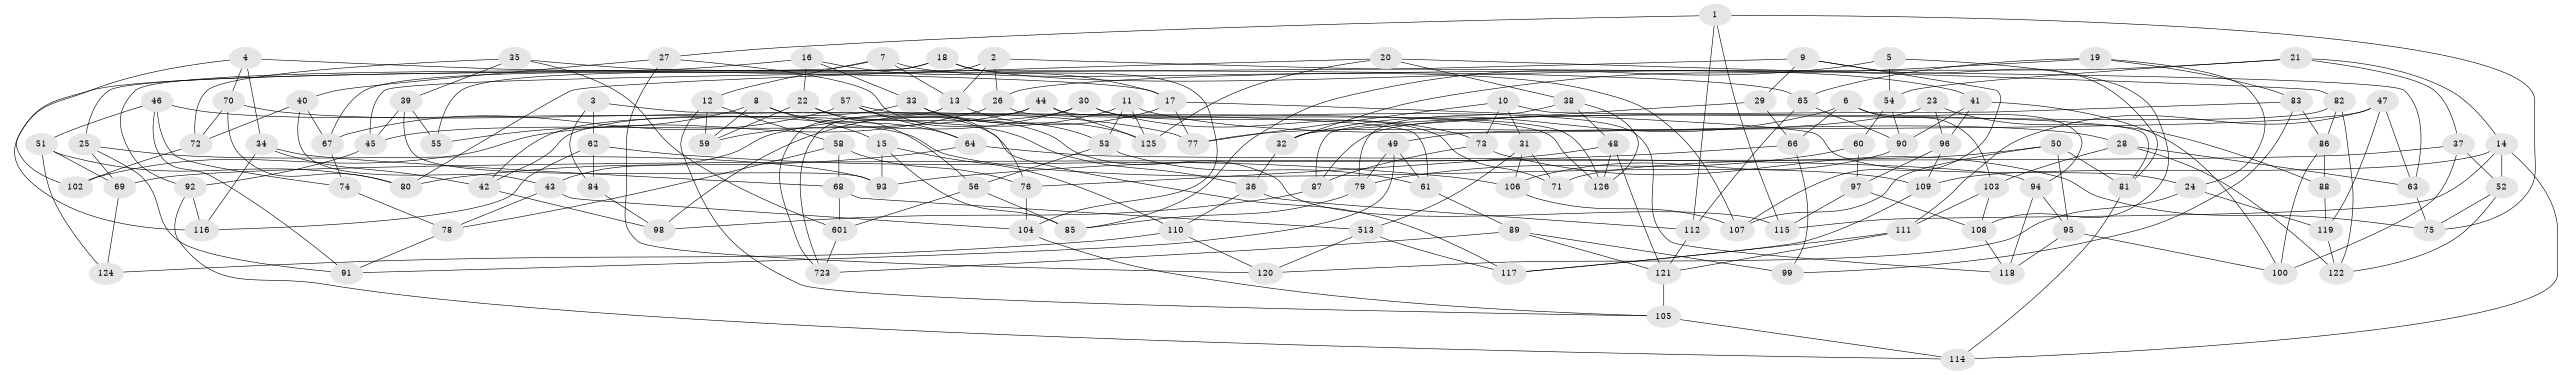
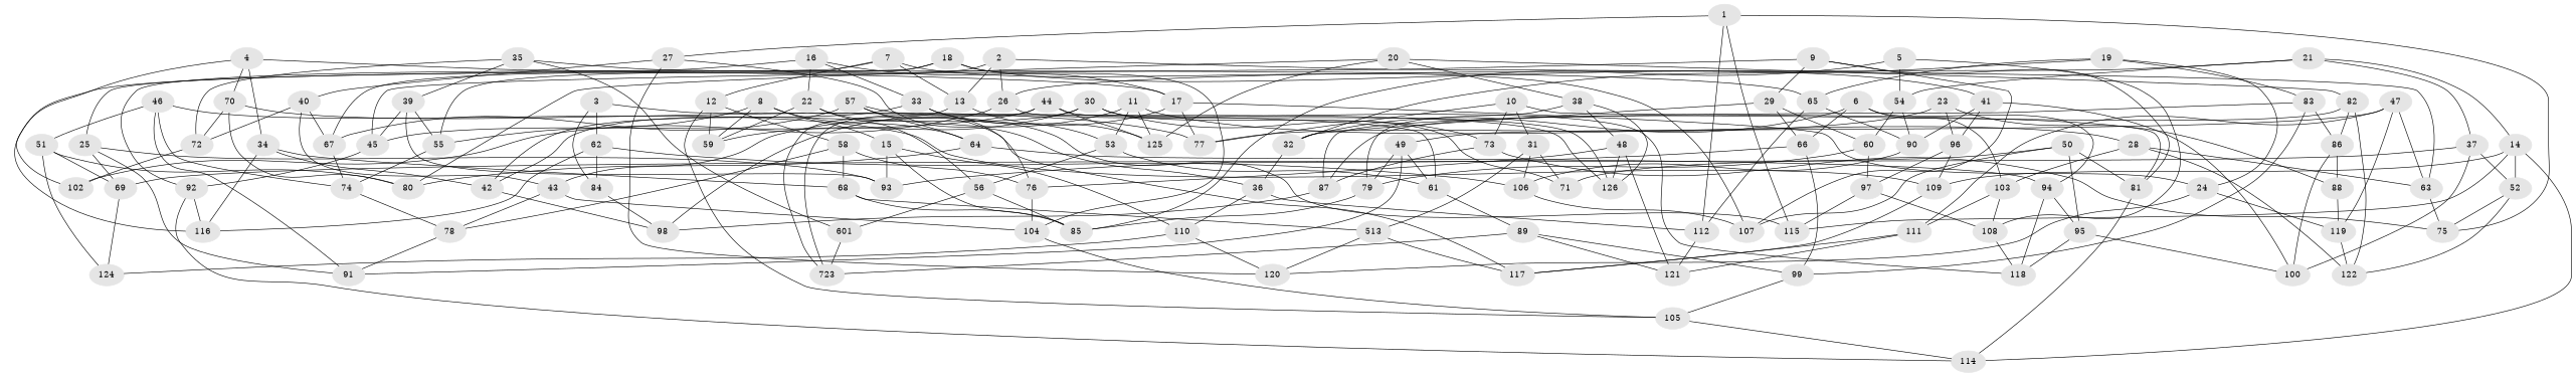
  graph {
    node [color=gray90 style=filled]
    1
    27
    75
    112
    115
    120
    36
    40
    121
    2
    13
    26
    63
    67
    53
    n16 [label=723]
    102
    126
    74
    3
    61
    62
    84
    89
    116
    106
    98
    4
    17
    34
    70
    77
    24
    42
    68
    80
    72
    5
    54
    85
    108
    60
    90
    118
    6
    32
    66
    94
    103
    93
    99
    95
    111
    7
    12
    25
    107
    59
    58
    105
    69
    91
    8
    15
    55
    64
    110
    9
    29
    45
    81
    92
    114
    10
    31
    73
    71
    n78 [label=513]
    87
    11
    28
    43
    125
    122
    104
    78
    56
    76
    14
    52
    109
    117
    124
    16
    22
    33
    119
    18
    41
    96
    100
    19
    65
    83
    86
    20
    38
    82
    48
    79
    21
    37
    23
    88
    n115 [label=601]
    97
    30
    35
    39
    44
    46
    51
    47
    49
    50
    57
    1 -- 27
    1 -- 75
    1 -- 112
    1 -- 115
    27 -- 120
    27 -- 36
    27 -- 40
    112 -- 121
    36 -- 112
    36 -- 110
    40 -- 67
    40 -- 72
    40 -- 43
    2 -- 13
    2 -- 26
    2 -- 63
    2 -- 67
    13 -- 53
    13 -- n16
    26 -- 102
    26 -- 126
    63 -- 75
    67 -- 74
    53 -- 61
    53 -- 56
    74 -- 78
    3 -- 61
    3 -- 62
    3 -- 84
    61 -- 89
    62 -- 84
    62 -- 116
    62 -- 106
    84 -- 98
    89 -- 121
    89 -- n16
    89 -- 99
    106 -- 107
    4 -- 102
    4 -- 17
    4 -- 34
    4 -- 70
    17 -- 98
    17 -- 77
    17 -- 24
    34 -- 116
    34 -- 42
    34 -- 68
    70 -- 77
    70 -- 80
    70 -- 72
    24 -- 120
    24 -- 119
    42 -- 98
    68 -- n78
-   68 -- n115
+   68 -- 85
    72 -- 102
    5 -- 54
    5 -- 85
    5 -- 108
    54 -- 60
    54 -- 90
    108 -- 118
    60 -- 79
    60 -- 97
    90 -- 106
    6 -- 32
    6 -- 66
    6 -- 94
    6 -- 103
    32 -- 36
    66 -- 93
    66 -- 99
    94 -- 118
    94 -- 95
    103 -- 108
    103 -- 111
-   121 -- 105
+   99 -- 105
    95 -- 118
    95 -- 100
    111 -- 121
    111 -- 117
    7 -- 13
    7 -- 12
    7 -- 25
    7 -- 107
    12 -- 59
    12 -- 58
    12 -- 105
    25 -- 93
    25 -- 69
    25 -- 91
    58 -- 68
    58 -- 78
    58 -- 76
    105 -- 114
    69 -- 124
    8 -- 59
    8 -- 15
    8 -- 55
    8 -- 64
    15 -- 85
    15 -- 93
    15 -- 110
+   55 -- 74
    64 -- 80
    64 -- 94
    110 -- 120
    110 -- 124
    9 -- 107
    9 -- 29
    9 -- 45
    9 -- 81
+   29 -- 60
    29 -- 32
    29 -- 66
    45 -- 92
    81 -- 114
    92 -- 116
    92 -- 114
    10 -- 77
    10 -- 81
    10 -- 31
    10 -- 73
    31 -- 106
    31 -- 71
    31 -- n78
    73 -- 75
    73 -- 87
    n78 -- 120
    n78 -- 117
    87 -- 98
    11 -- 53
    11 -- 28
    11 -- 43
    11 -- 125
    28 -- 63
    28 -- 103
    28 -- 122
    43 -- 104
    43 -- 78
    104 -- 105
    78 -- 91
    56 -- 85
    56 -- n115
    76 -- 104
    14 -- 115
    14 -- 114
    14 -- 52
    14 -- 109
    52 -- 75
    52 -- 122
    109 -- 117
    16 -- 116
    16 -- 17
    16 -- 22
    16 -- 33
    22 -- 59
    22 -- 56
    22 -- 117
    33 -- 115
    33 -- 42
    33 -- 125
    119 -- 122
    18 -- 55
    18 -- 92
    18 -- 104
    18 -- 41
    41 -- 90
    41 -- 96
    41 -- 100
    96 -- 109
    96 -- 97
    19 -- 24
    19 -- 32
    19 -- 65
    19 -- 83
    65 -- 112
    65 -- 90
    83 -- 99
    83 -- 87
    83 -- 86
    86 -- 100
    86 -- 88
    20 -- 80
    20 -- 125
    20 -- 38
    20 -- 82
    38 -- 126
    38 -- 48
    38 -- 79
    82 -- 87
    82 -- 122
    82 -- 86
    48 -- 121
    48 -- 126
    48 -- 76
    79 -- 85
    21 -- 26
    21 -- 54
    21 -- 14
    21 -- 37
    37 -- 69
    37 -- 52
    37 -- 100
    23 -- 77
    23 -- 96
    23 -- 88
    88 -- 119
    n115 -- n16
    97 -- 115
    97 -- 108
    30 -- 42
    30 -- 59
    30 -- 73
    30 -- 71
    35 -- 72
    35 -- 65
    35 -- n115
    35 -- 39
    39 -- 93
    39 -- 55
    39 -- 45
    44 -- n16
    44 -- 118
    44 -- 45
    44 -- 125
    46 -- 74
    46 -- 91
    46 -- 109
    46 -- 51
    51 -- 80
    51 -- 69
    51 -- 124
    47 -- 63
    47 -- 111
    47 -- 119
    47 -- 49
    49 -- 61
    49 -- 91
    49 -- 79
    50 -- 95
    50 -- 107
    50 -- 81
    50 -- 71
    57 -- 67
    57 -- 126
    57 -- 64
    57 -- 76
  }
